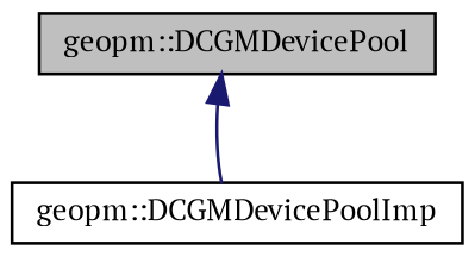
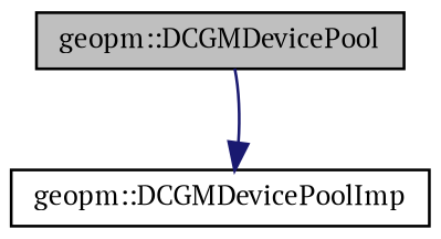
  digraph {
    fontname="PT Serif"
    node [color=black fontname="PT Serif" fontsize=10 shape=record style=filled]
    n1 [fillcolor=grey75 fontcolor=black height=0.2 label="geopm::DCGMDevicePool" width=0.4]
    n2 [fillcolor=white height=0.2 label="geopm::DCGMDevicePoolImp" width=0.4]
-   n1 -> n2 [color=midnightblue dir=back fontname="PT Serif" fontsize=10 labelfontname=Helvetica labelfontsize=10 style=solid]
+   n2 -> n1 [color=midnightblue dir=back fontname="PT Serif" fontsize=10 labelfontname=Helvetica labelfontsize=10 style=solid]
  }
